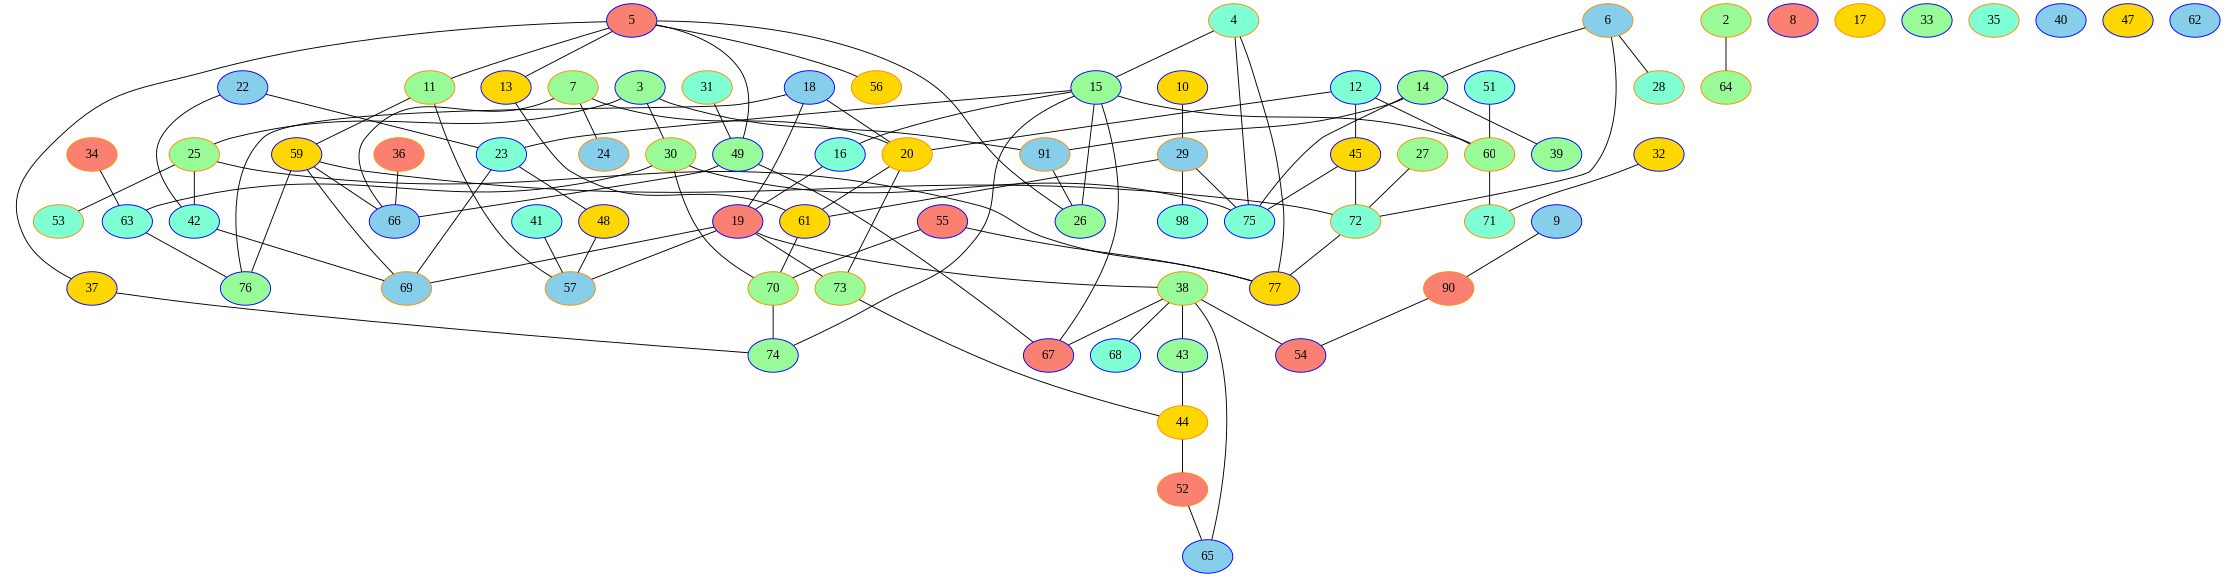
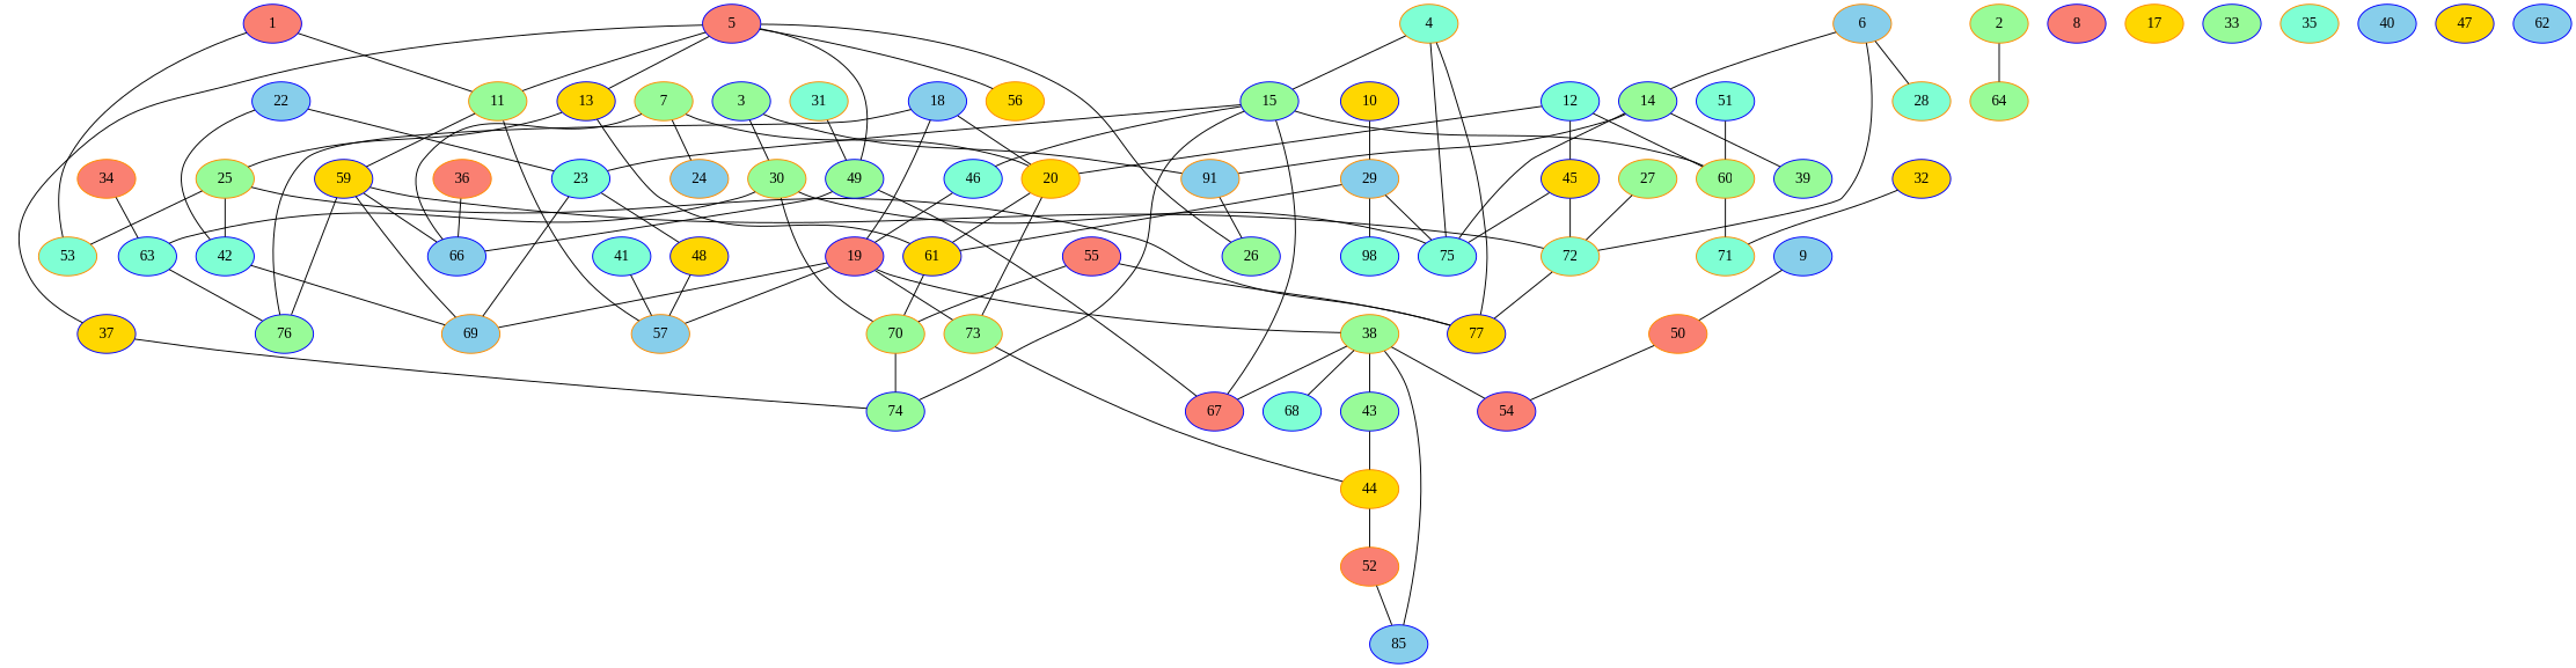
  graph {
    fontname="Liberation Serif"
    node [color=blue fillcolor=palegreen fontname="Liberation Serif" style=filled]
    edge [fontname="Liberation Serif"]
+   1 [fillcolor=salmon]
    11 [color=darkorange]
    53 [color=darkorange fillcolor=aquamarine]
    57 [color=darkorange fillcolor=skyblue]
    59 [fillcolor=gold]
    2 [color=darkorange]
    64 [color=darkorange]
    n8 [color=darkorange fillcolor=skyblue label=91]
    3
    25 [color=darkorange]
    30 [color=darkorange]
    26
    77 [fillcolor=gold]
    42 [fillcolor=aquamarine]
    75 [fillcolor=aquamarine]
    63 [fillcolor=aquamarine]
    70 [color=darkorange]
    4 [color=darkorange fillcolor=aquamarine]
    15
    60 [color=darkorange]
-   16 [fillcolor=aquamarine]
+   16 [fillcolor=aquamarine label=46]
    23 [fillcolor=aquamarine]
    67 [fillcolor=salmon]
    74
    5 [fillcolor=salmon]
    13 [fillcolor=gold]
    37 [fillcolor=gold]
    49
    56 [color=darkorange fillcolor=gold]
    61 [fillcolor=gold]
    66 [fillcolor=skyblue]
    6 [color=darkorange fillcolor=skyblue]
    14
    28 [color=darkorange fillcolor=aquamarine]
    72 [color=darkorange fillcolor=aquamarine]
    39
    7 [color=darkorange]
    20 [color=darkorange fillcolor=gold]
    24 [color=darkorange fillcolor=skyblue]
    73 [color=darkorange]
    8 [fillcolor=salmon]
    9 [fillcolor=skyblue]
-   50 [color=darkorange fillcolor=salmon label=90]
+   50 [color=darkorange fillcolor=salmon]
    54 [fillcolor=salmon]
    10 [fillcolor=gold]
    29 [color=darkorange fillcolor=skyblue]
    n47 [fillcolor=aquamarine label=98]
    76
    69 [color=darkorange fillcolor=skyblue]
    12 [fillcolor=aquamarine]
    45 [fillcolor=gold]
    71 [color=darkorange fillcolor=aquamarine]
    19 [fillcolor=salmon]
    48 [fillcolor=gold]
    38 [color=darkorange]
    17 [color=darkorange fillcolor=gold]
    18 [fillcolor=skyblue]
    43
-   65 [fillcolor=skyblue]
+   65 [fillcolor=skyblue label=85]
    68 [fillcolor=aquamarine]
    44 [color=darkorange fillcolor=gold]
    52 [color=darkorange fillcolor=salmon]
    22 [fillcolor=skyblue]
    27 [color=darkorange]
    31 [color=darkorange fillcolor=aquamarine]
    32 [fillcolor=gold]
    33
    34 [color=darkorange fillcolor=salmon]
    35 [color=darkorange fillcolor=aquamarine]
    36 [color=darkorange fillcolor=salmon]
    41 [fillcolor=aquamarine]
    40 [fillcolor=skyblue]
    47 [fillcolor=gold]
    51 [fillcolor=aquamarine]
    55 [fillcolor=salmon]
    62 [fillcolor=skyblue]
+   1 -- 11
+   1 -- 53
    11 -- 57
    11 -- 59
    59 -- 66
    59 -- 72
    59 -- 76
    59 -- 69
    2 -- 64
    n8 -- 26
    3 -- n8
-   3 -- 25
+   13 -- 25
    3 -- 30
    25 -- 53
    25 -- 77
    25 -- 42
    30 -- 75
    30 -- 63
    30 -- 70
    42 -- 69
    63 -- 76
    70 -- 74
    4 -- 77
    4 -- 75
    4 -- 15
-   15 -- 26
    15 -- 60
    15 -- 16
    15 -- 23
    15 -- 67
    15 -- 74
    60 -- 71
    16 -- 19
    23 -- 69
    23 -- 48
    5 -- 11
    5 -- 26
    5 -- 13
    5 -- 37
    5 -- 49
    5 -- 56
    13 -- 61
    37 -- 74
    49 -- 67
    49 -- 66
    61 -- 70
    6 -- 14
    6 -- 28
    6 -- 72
    14 -- n8
    14 -- 75
    14 -- 39
    72 -- 77
    7 -- 66
    7 -- 20
    7 -- 24
    20 -- 61
    20 -- 73
    73 -- 44
    9 -- 50
    50 -- 54
    10 -- 29
    29 -- 75
    29 -- 61
    29 -- n47
    12 -- 60
    12 -- 20
    12 -- 45
    45 -- 75
    45 -- 72
    19 -- 57
    19 -- 73
    19 -- 69
    19 -- 38
    48 -- 57
    38 -- 67
    38 -- 54
    38 -- 43
    38 -- 65
    38 -- 68
    18 -- 20
    18 -- 76
    18 -- 19
    43 -- 44
    44 -- 52
    52 -- 65
    22 -- 42
    22 -- 23
    27 -- 72
    31 -- 49
    32 -- 71
    34 -- 63
    36 -- 66
    41 -- 57
    51 -- 60
    55 -- 77
    55 -- 70
  }
